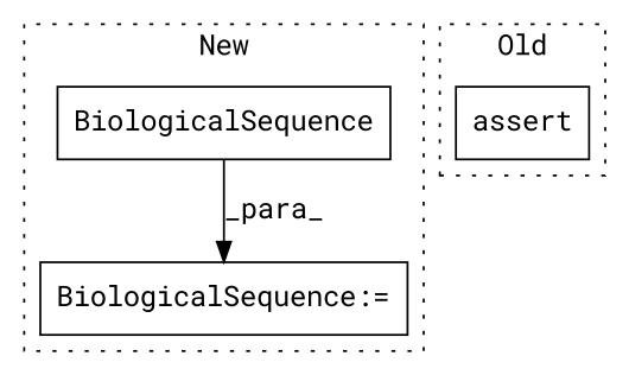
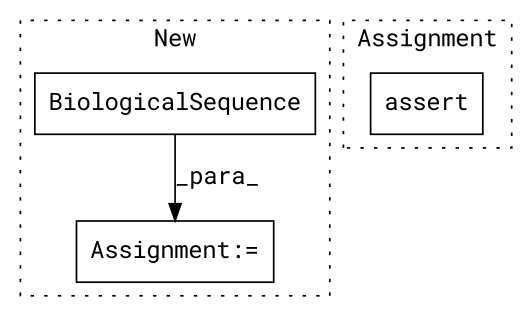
  digraph {
    fontname="Roboto Mono"
    node [a=32 shape=box fontname="Roboto Mono"]
    n1 [l="19,1" label=BiologicalSequence s="10232,10359"]
-   n2 [a=7 l=1 label="BiologicalSequence:=" s=10084]
+   n2 [a=7 l=1 label="Assignment:=" s=10084]
    n3 [l="12,1" label=assert s="10709,10744"]
    subgraph cluster_1 {
      label=New
      style=dotted
      n1
      n2
    }
    subgraph cluster_2 {
-     label=Old
+     label=Assignment
      style=dotted
      n3
    }
    n1 -> n2 [label=_para_ fontname="Roboto Mono"]
  }
